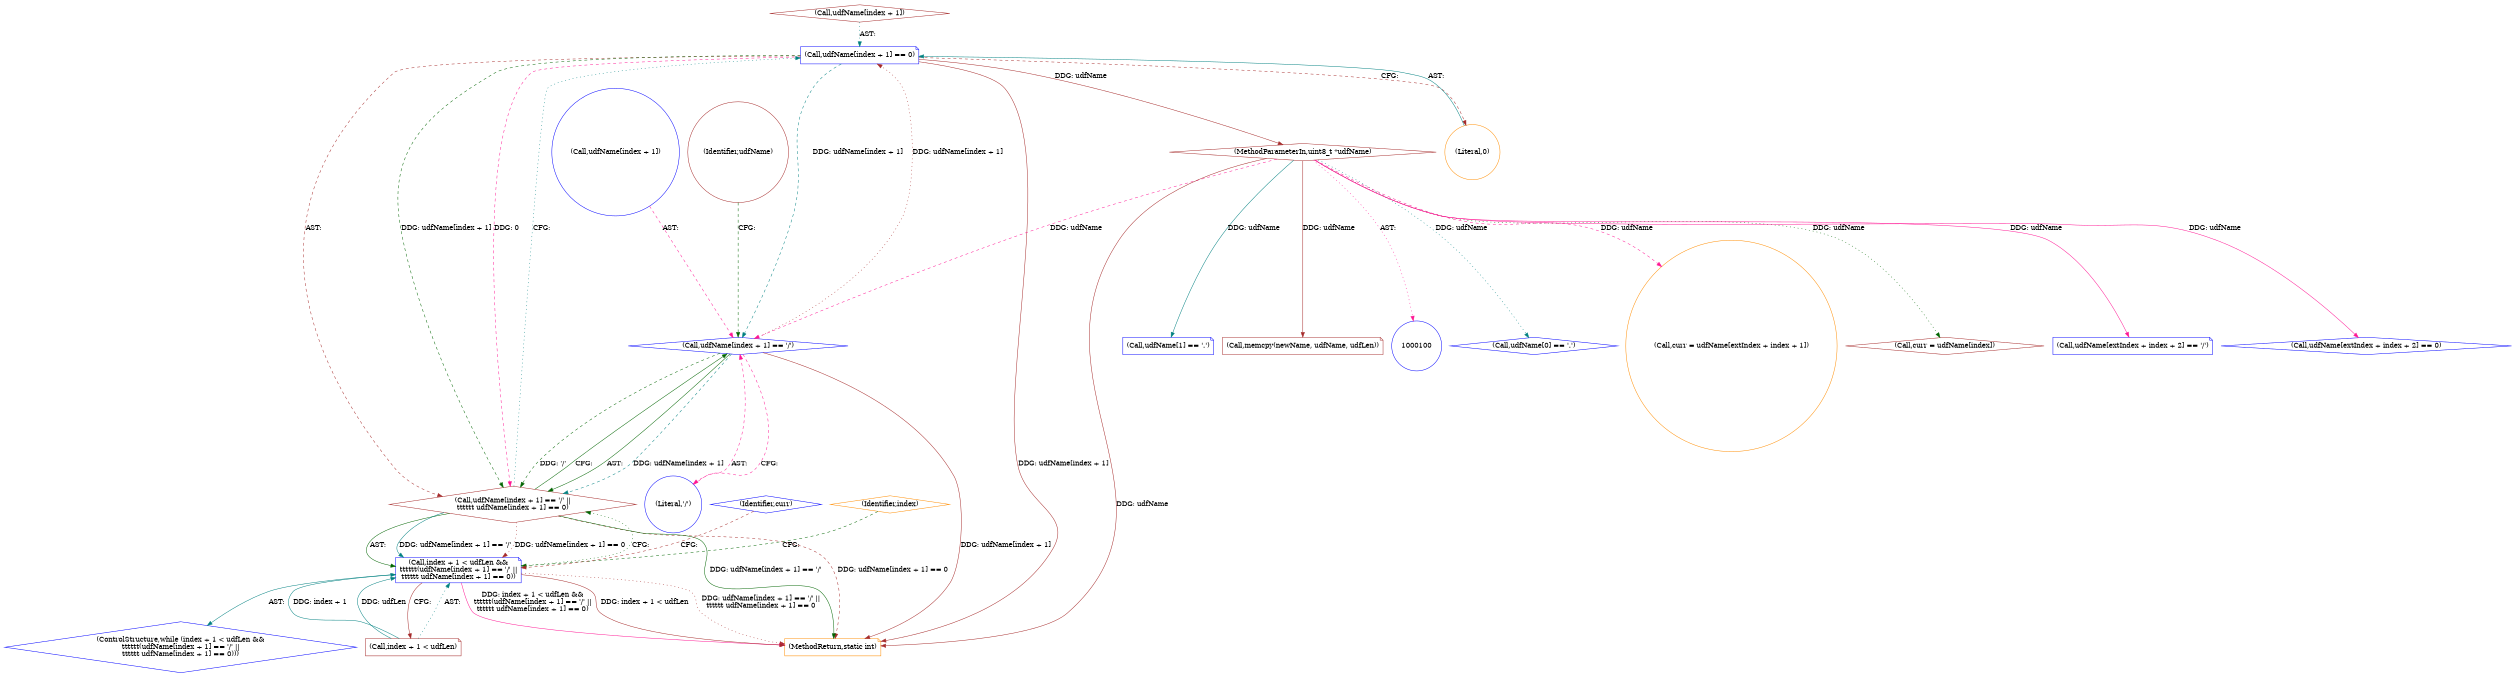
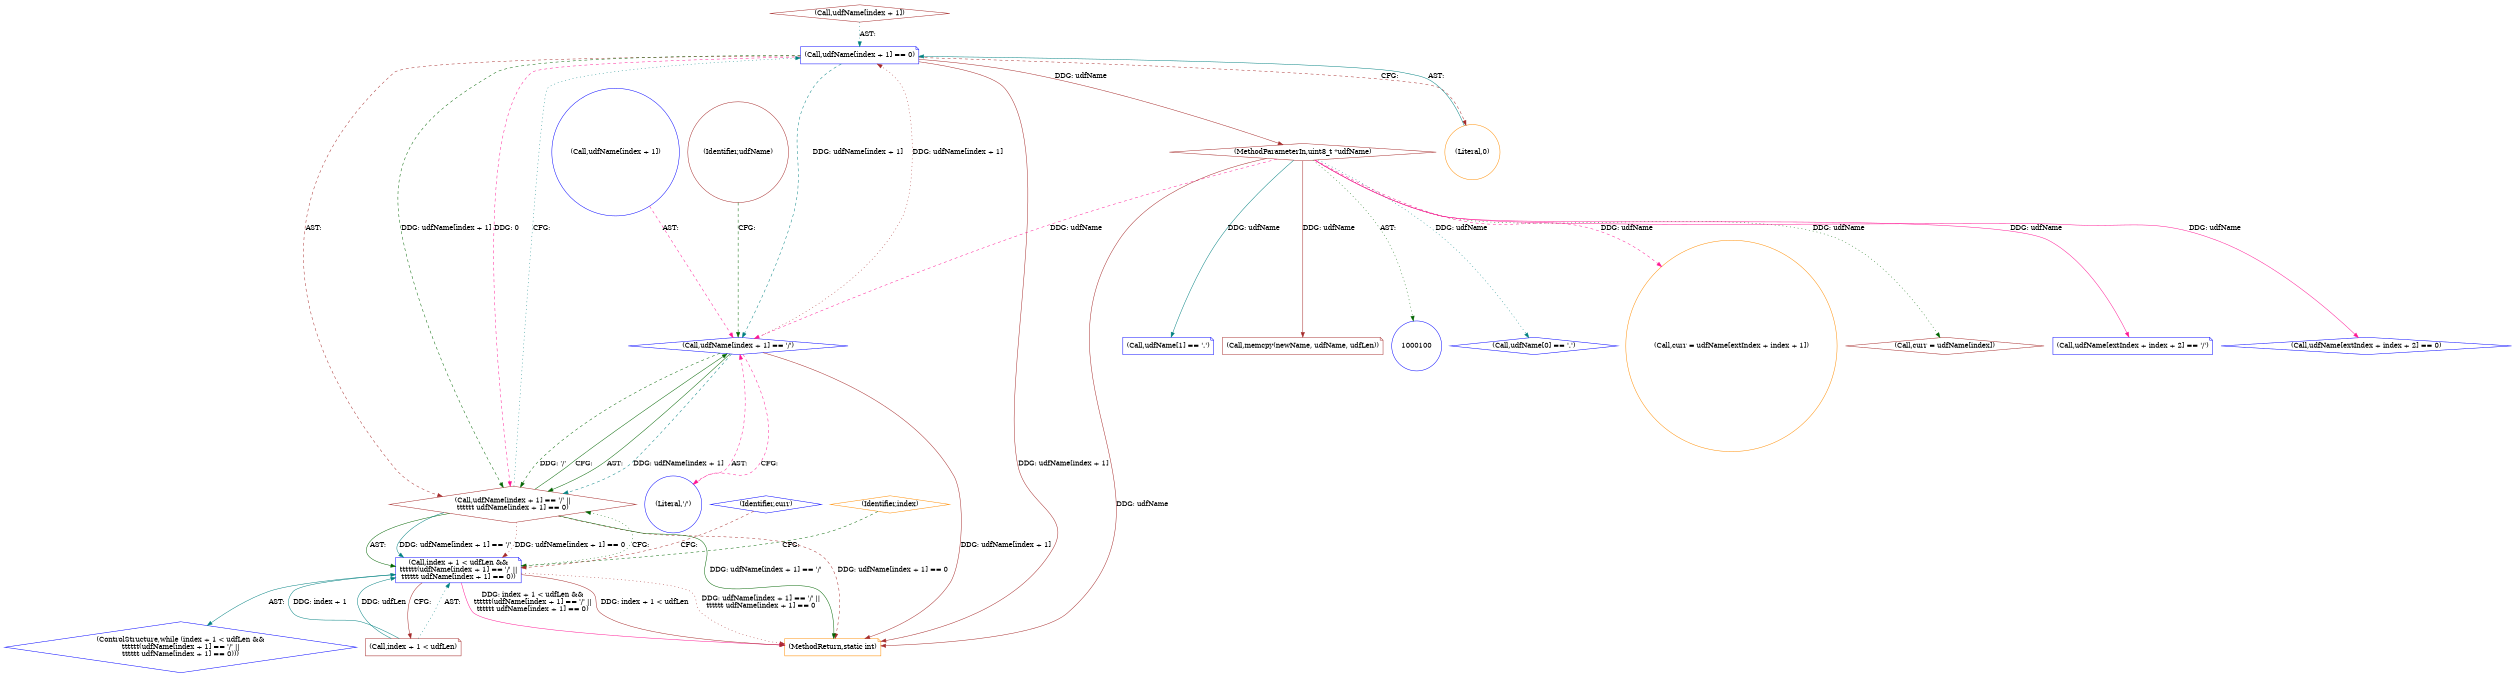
  digraph {
    node [color=blue shape=diamond]
    edge [color=brown style=solid]
    n1 [label="(Call,udfName[index + 1] == 0)" shape=note]
    n2 [label="(Call,udfName[index + 1] == '/')"]
    n3 [color=brown label="(Call,udfName[index + 1] == '/' ||\n\t\t\t\t\t\t udfName[index + 1] == 0)"]
    n4 [color=darkorange label="(MethodReturn,static int)" shape=note]
    n5 [color=darkorange label="(Literal,0)" shape=circle]
    n6 [color=brown label="(MethodParameterIn,uint8_t *udfName)"]
    n7 [label="(Literal,'/')" shape=circle]
    n8 [label="(Call,index + 1 < udfLen &&\n\t\t\t\t\t\t(udfName[index + 1] == '/' ||\n\t\t\t\t\t\t udfName[index + 1] == 0))" shape=note]
    n9 [label="(Call,udfName[0] == '.')"]
    n10 [color=darkorange label="(Call,curr = udfName[extIndex + index + 1])" shape=circle]
    n11 [color=brown label="(Call,curr = udfName[index])"]
    n12 [label="(Call,udfName[extIndex + index + 2] == '/')" shape=note]
    n13 [label="(Call,udfName[extIndex + index + 2] == 0)"]
    n14 [label="(Call,udfName[1] == '.')" shape=note]
    n15 [color=brown label="(Call,memcpy(newName, udfName, udfLen))" shape=note]
    1000100 [shape=circle]
    n17 [label="(ControlStructure,while (index + 1 < udfLen &&\n\t\t\t\t\t\t(udfName[index + 1] == '/' ||\n\t\t\t\t\t\t udfName[index + 1] == 0)))"]
    n18 [color=brown label="(Call,index + 1 < udfLen)" shape=note]
    n19 [color=brown label="(Call,udfName[index + 1])"]
    n20 [label="(Call,udfName[index + 1])" shape=circle]
    n21 [color=brown label="(Identifier,udfName)" shape=circle]
    n22 [color=darkorange label="(Identifier,index)"]
    n23 [label="(Identifier,curr)"]
    n1 -> n2 [color=teal label="DDG: udfName[index + 1]" style=dashed]
    n1 -> n3 [label="AST: " style=dashed]
    n1 -> n3 [color=darkgreen label="DDG: udfName[index + 1]" style=dashed]
    n1 -> n3 [color=deeppink label="DDG: 0" style=dashed]
    n1 -> n4 [label="DDG: udfName[index + 1]"]
    n1 -> n5 [label="CFG: " style=dashed]
    n1 -> n6 [label="DDG: udfName"]
    n2 -> n1 [label="DDG: udfName[index + 1]" style=dotted]
    n2 -> n3 [color=darkgreen label="AST: "]
    n2 -> n3 [color=teal label="DDG: udfName[index + 1]" style=dashed]
    n2 -> n3 [color=darkgreen label="DDG: '/'" style=dashed]
    n2 -> n4 [label="DDG: udfName[index + 1]"]
    n2 -> n7 [color=deeppink label="CFG: " style=dashed]
    n3 -> n1 [color=teal label="CFG: " style=dotted]
    n3 -> n2 [color=darkgreen label="CFG: "]
    n3 -> n4 [label="DDG: udfName[index + 1] == 0" style=dashed]
    n3 -> n4 [color=darkgreen label="DDG: udfName[index + 1] == '/'"]
    n3 -> n8 [color=darkgreen label="AST: "]
    n3 -> n8 [color=teal label="DDG: udfName[index + 1] == '/'"]
    n3 -> n8 [label="DDG: udfName[index + 1] == 0" style=dotted]
    n5 -> n1 [color=teal label="AST: "]
    n6 -> n2 [color=deeppink label="DDG: udfName" style=dashed]
    n6 -> n4 [label="DDG: udfName"]
    n6 -> n9 [color=teal label="DDG: udfName" style=dotted]
    n6 -> n10 [color=deeppink label="DDG: udfName" style=dashed]
    n6 -> n11 [color=darkgreen label="DDG: udfName" style=dotted]
    n6 -> n12 [color=deeppink label="DDG: udfName"]
    n6 -> n13 [color=deeppink label="DDG: udfName"]
    n6 -> n14 [color=teal label="DDG: udfName"]
    n6 -> n15 [label="DDG: udfName"]
-   n6 -> 1000100 [color=deeppink label="AST: " style=dotted]
+   n6 -> 1000100 [color=darkgreen label="AST: " style=dotted]
    n7 -> n2 [color=deeppink label="AST: " style=dashed]
    n8 -> n3 [color=darkgreen label="CFG: " style=dotted]
    n8 -> n4 [label="DDG: udfName[index + 1] == '/' ||\n\t\t\t\t\t\t udfName[index + 1] == 0" style=dotted]
    n8 -> n4 [color=deeppink label="DDG: index + 1 < udfLen &&\n\t\t\t\t\t\t(udfName[index + 1] == '/' ||\n\t\t\t\t\t\t udfName[index + 1] == 0)"]
    n8 -> n4 [label="DDG: index + 1 < udfLen"]
    n8 -> n17 [color=teal label="AST: "]
    n8 -> n18 [label="CFG: "]
    n18 -> n8 [color=teal label="AST: " style=dotted]
    n18 -> n8 [color=teal label="DDG: index + 1"]
    n18 -> n8 [color=teal label="DDG: udfLen"]
    n19 -> n1 [color=teal label="AST: " style=dotted]
    n20 -> n2 [color=deeppink label="AST: " style=dashed]
    n21 -> n2 [color=darkgreen label="CFG: " style=dashed]
    n22 -> n8 [color=darkgreen label="CFG: " style=dashed]
    n23 -> n8 [label="CFG: " style=dashed]
  }
